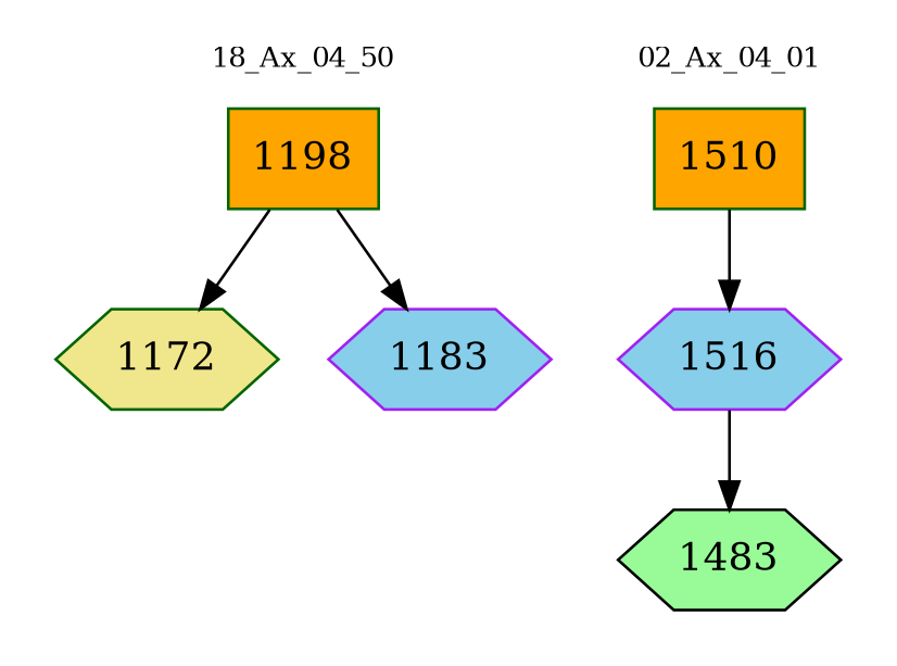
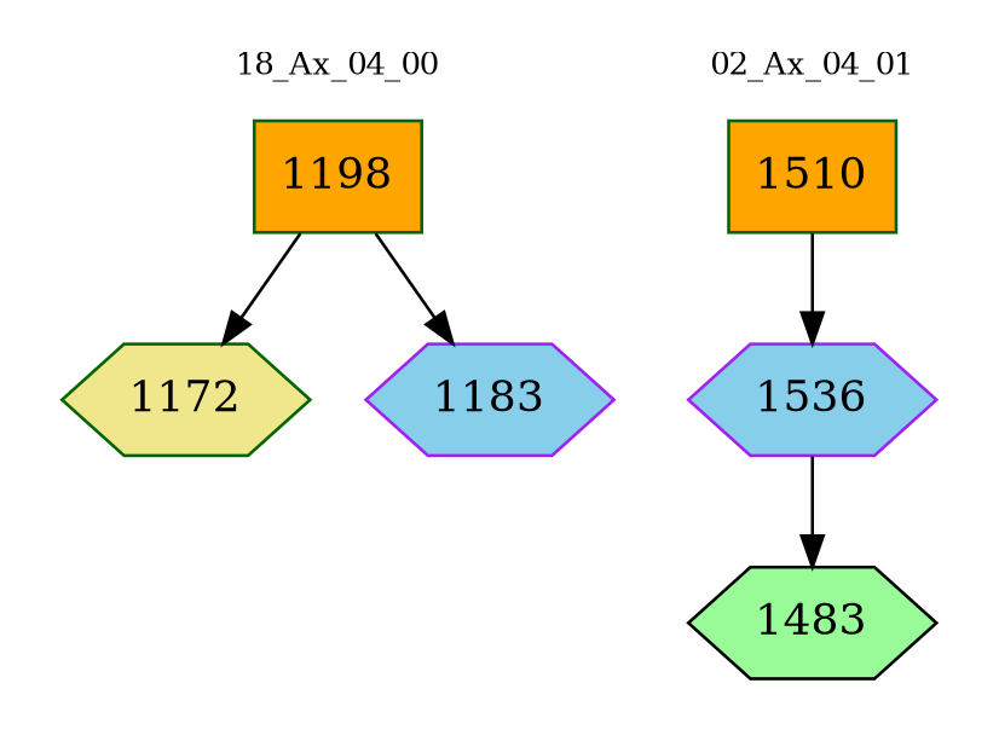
  digraph {
    node [color=darkgreen fillcolor=orange shape=hexagon style=filled]
    edge [color=black]
    n1 [label=1198 shape=box]
    n2 [fillcolor=khaki label=1172]
    n3 [color=purple fillcolor=skyblue label=1183]
    n4 [label=1510 shape=box]
    n5 [color=black fillcolor=palegreen label=1483]
-   n6 [color=purple fillcolor=skyblue label=1516]
+   n6 [color=purple fillcolor=skyblue label=1536]
    subgraph cluster_1 {
      color=white
      fontsize=10
-     label="18_Ax_04_50"
+     label="18_Ax_04_00"
      n1
      n2
      n3
    }
    subgraph cluster_2 {
      color=white
      fontsize=10
      label="02_Ax_04_01"
      n4
      n5
      n6
    }
    n1 -> n2
    n1 -> n3
    n4 -> n6
    n6 -> n5
  }
